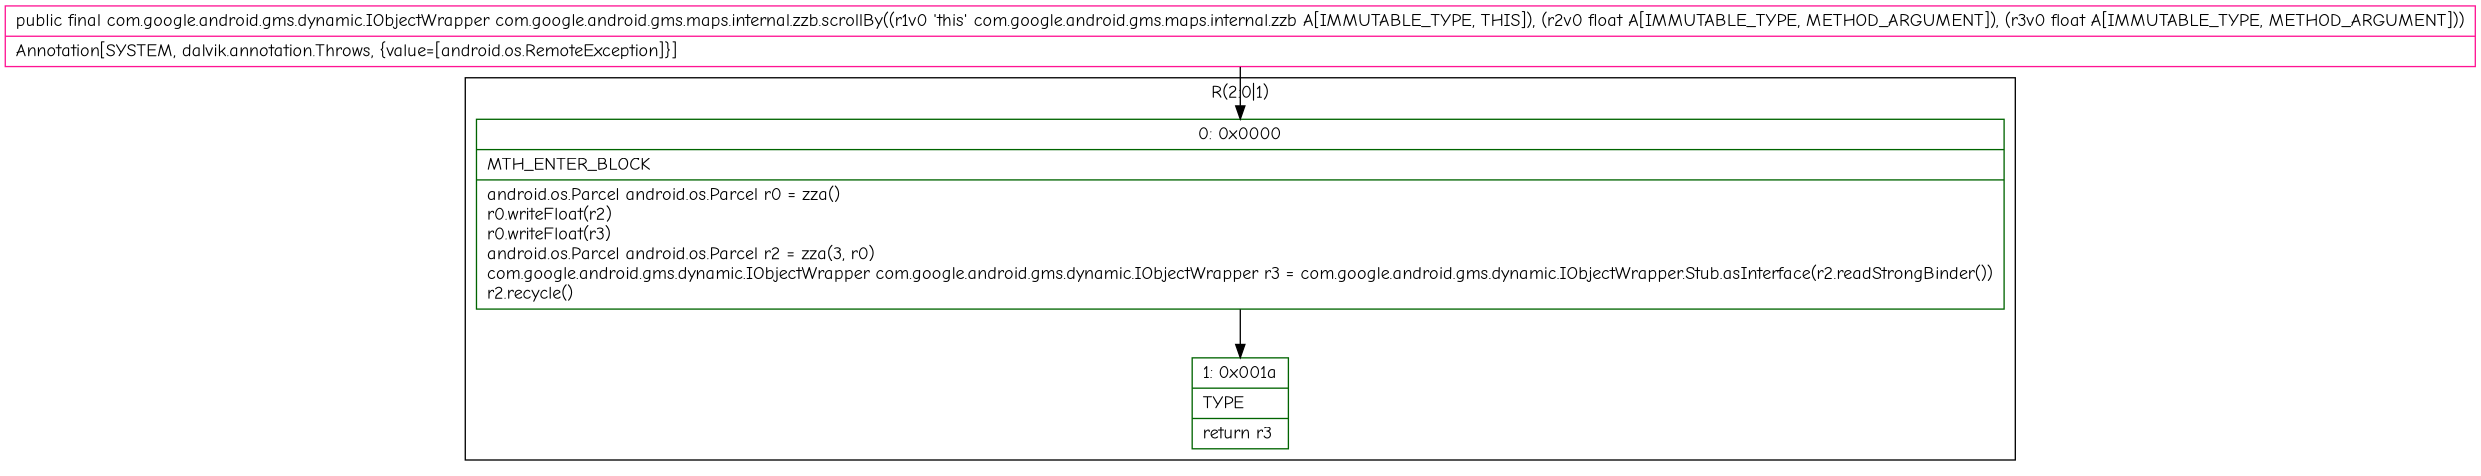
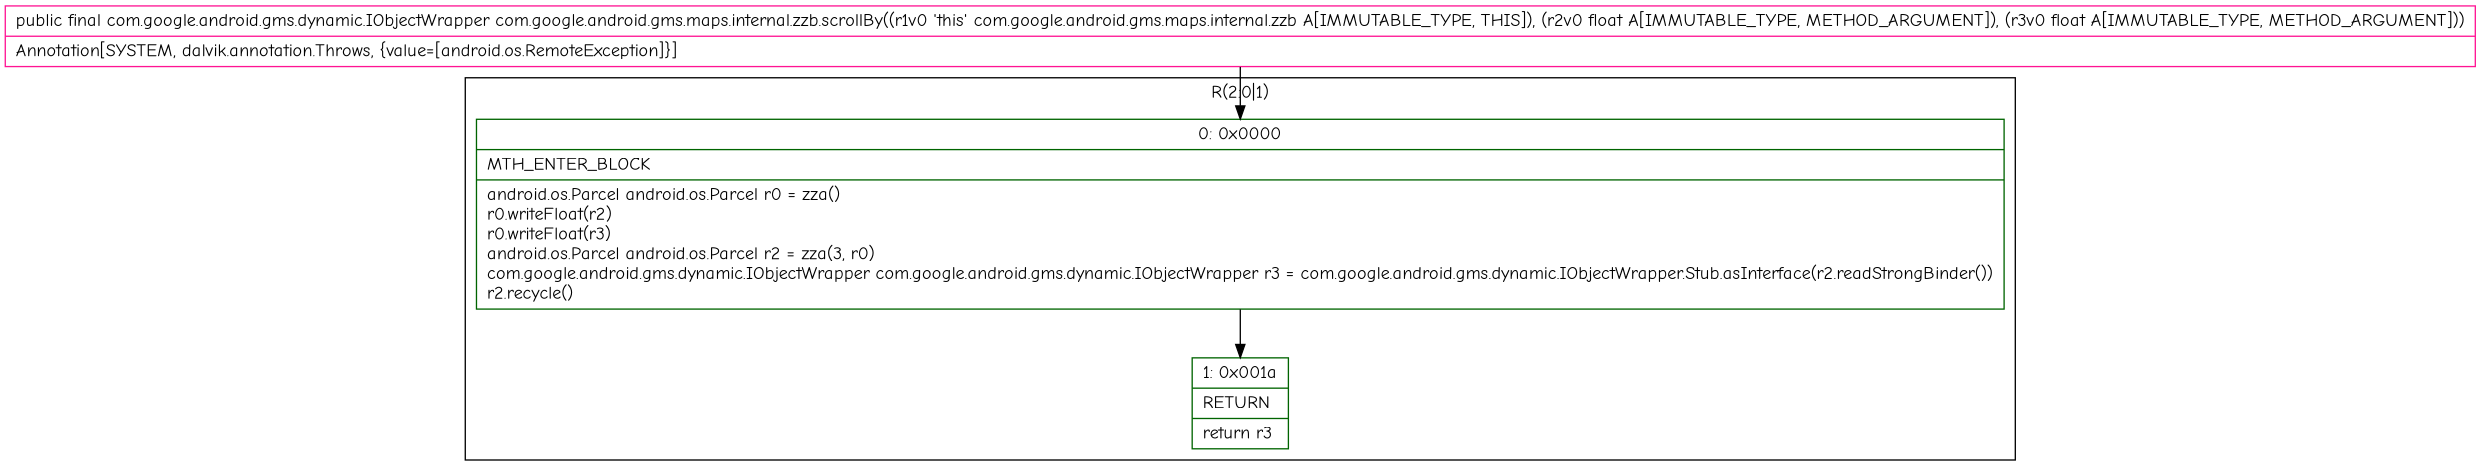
  digraph {
    fontname="Comic Neue"
    node [color=darkgreen shape=record fontname="Comic Neue"]
    edge [fontname="Comic Neue"]
    n1 [label="{0\:\ 0x0000|MTH_ENTER_BLOCK\l|android.os.Parcel android.os.Parcel r0 = zza()\lr0.writeFloat(r2)\lr0.writeFloat(r3)\landroid.os.Parcel android.os.Parcel r2 = zza(3, r0)\lcom.google.android.gms.dynamic.IObjectWrapper com.google.android.gms.dynamic.IObjectWrapper r3 = com.google.android.gms.dynamic.IObjectWrapper.Stub.asInterface(r2.readStrongBinder())\lr2.recycle()\l}"]
-   n2 [label="{1\:\ 0x001a|TYPE\l|return r3\l}"]
+   n2 [label="{1\:\ 0x001a|RETURN\l|return r3\l}"]
    n3 [label="{public final com.google.android.gms.dynamic.IObjectWrapper com.google.android.gms.maps.internal.zzb.scrollBy((r1v0 'this' com.google.android.gms.maps.internal.zzb A[IMMUTABLE_TYPE, THIS]), (r2v0 float A[IMMUTABLE_TYPE, METHOD_ARGUMENT]), (r3v0 float A[IMMUTABLE_TYPE, METHOD_ARGUMENT]))  | Annotation[SYSTEM, dalvik.annotation.Throws, \{value=[android.os.RemoteException]\}]\l}" color=deeppink]
    subgraph cluster_1 {
      label="R(2:0|1)"
      n1
      n2
    }
    n1 -> n2
    n3 -> n1
  }
